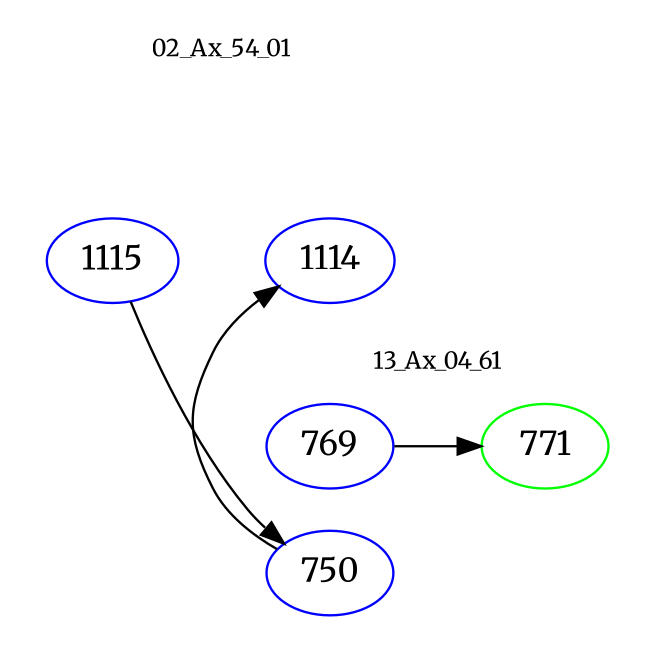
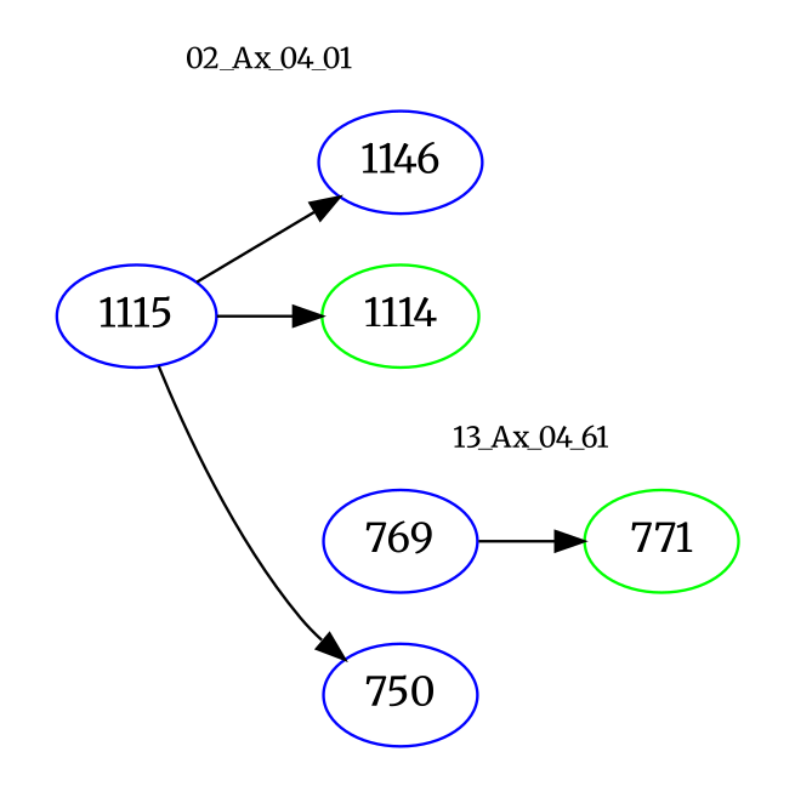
  digraph {
    fontname=Merriweather
    rankdir=LR
    node [color=blue fontname=Merriweather]
    edge [color=black fontname=Merriweather]
    n1 [label=1115]
-   n2 [label=1114]
+   n2 [color=green label=1114]
+   n3 [label=1146]
    n4 [label=769]
    n5 [label=750]
    n6 [color=green label=771]
    subgraph cluster_1 {
      color=white
      fontsize=10
-     label="02_Ax_54_01"
+     label="02_Ax_04_01"
      n1
      n2
+     n3
    }
    subgraph cluster_2 {
      color=white
      fontsize=10
      label="13_Ax_04_61"
      n4
      n5
      n6
    }
-   n5 -> n2
+   n1 -> n2
+   n1 -> n3
    n1 -> n5
    n4 -> n6
  }
